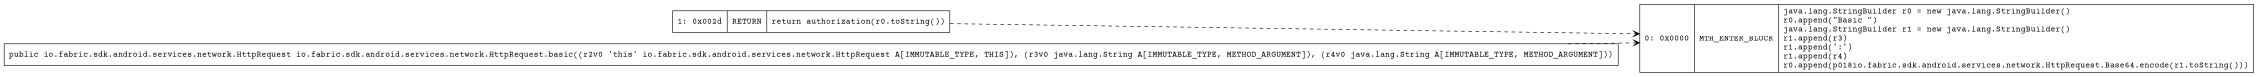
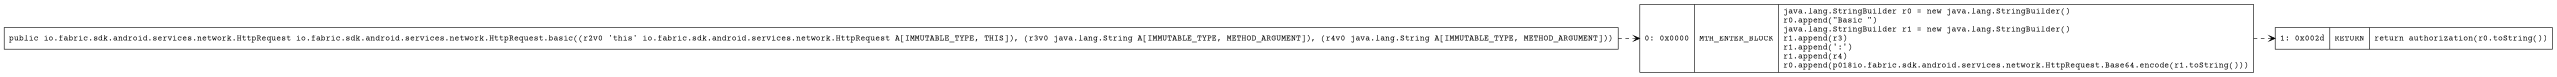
  digraph {
    rankdir=LR
    fontname="Courier Prime"
    node [shape=record fontname="Courier Prime"]
    edge [style=dashed arrowhead=vee fontname="Courier Prime"]
    n1 [label="{0\:\ 0x0000|MTH_ENTER_BLOCK\l|java.lang.StringBuilder r0 = new java.lang.StringBuilder()\lr0.append(\"Basic \")\ljava.lang.StringBuilder r1 = new java.lang.StringBuilder()\lr1.append(r3)\lr1.append(':')\lr1.append(r4)\lr0.append(p018io.fabric.sdk.android.services.network.HttpRequest.Base64.encode(r1.toString()))\l}"]
    n2 [label="{1\:\ 0x002d|RETURN\l|return authorization(r0.toString())\l}"]
    n3 [label="{public io.fabric.sdk.android.services.network.HttpRequest io.fabric.sdk.android.services.network.HttpRequest.basic((r2v0 'this' io.fabric.sdk.android.services.network.HttpRequest A[IMMUTABLE_TYPE, THIS]), (r3v0 java.lang.String A[IMMUTABLE_TYPE, METHOD_ARGUMENT]), (r4v0 java.lang.String A[IMMUTABLE_TYPE, METHOD_ARGUMENT])) }"]
-   n2 -> n1
+   n1 -> n2
    n3 -> n1
  }
